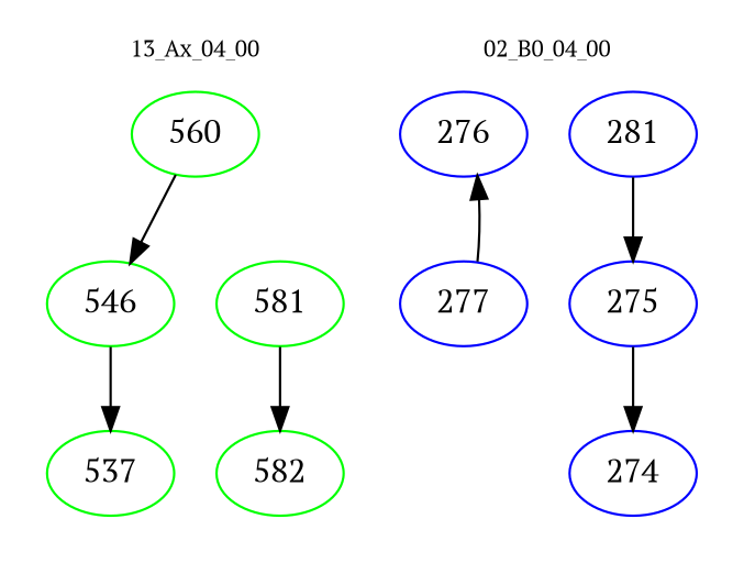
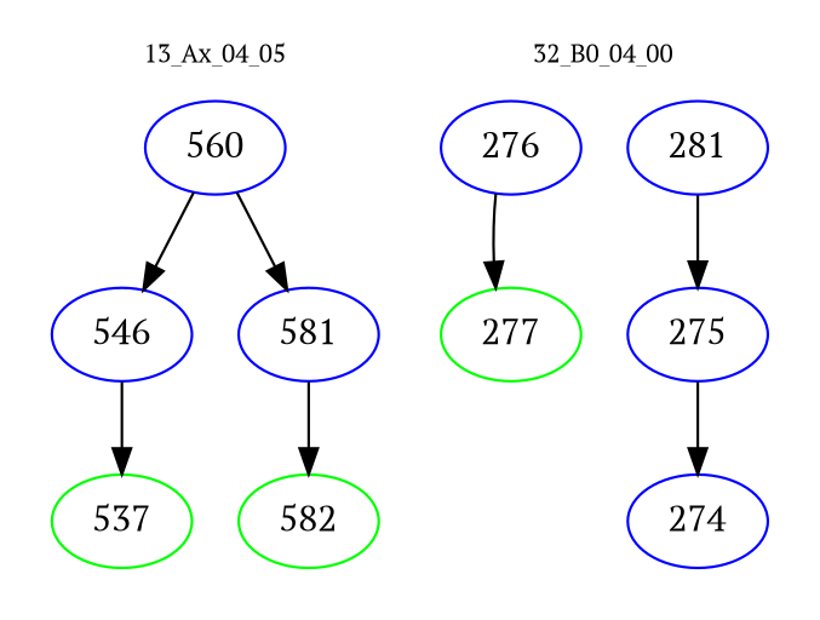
  digraph {
    fontname="PT Serif"
    node [color=blue fontname="PT Serif"]
    edge [color=black fontname="PT Serif"]
-   n1 [color=green label=560]
-   n2 [color=green label=546]
-   n3 [color=green label=581]
+   n1 [label=560]
+   n2 [label=546]
+   n3 [label=581]
    n4 [color=green label=537]
    n5 [color=green label=582]
    n6 [label=281]
    n7 [label=275]
    n8 [label=276]
    n9 [label=274]
-   n10 [label=277]
+   n10 [color=green label=277]
    subgraph cluster_1 {
      color=white
      fontsize=10
-     label="13_Ax_04_00"
+     label="13_Ax_04_05"
      n1
      n2
      n3
      n4
      n5
    }
    subgraph cluster_2 {
      color=white
      fontsize=10
-     label="02_B0_04_00"
+     label="32_B0_04_00"
      n6
      n7
      n8
      n9
      n10
    }
    n1 -> n2
+   n1 -> n3
    n2 -> n4
    n3 -> n5
    n6 -> n7
    n7 -> n9
-   n10 -> n8
+   n8 -> n10
  }
